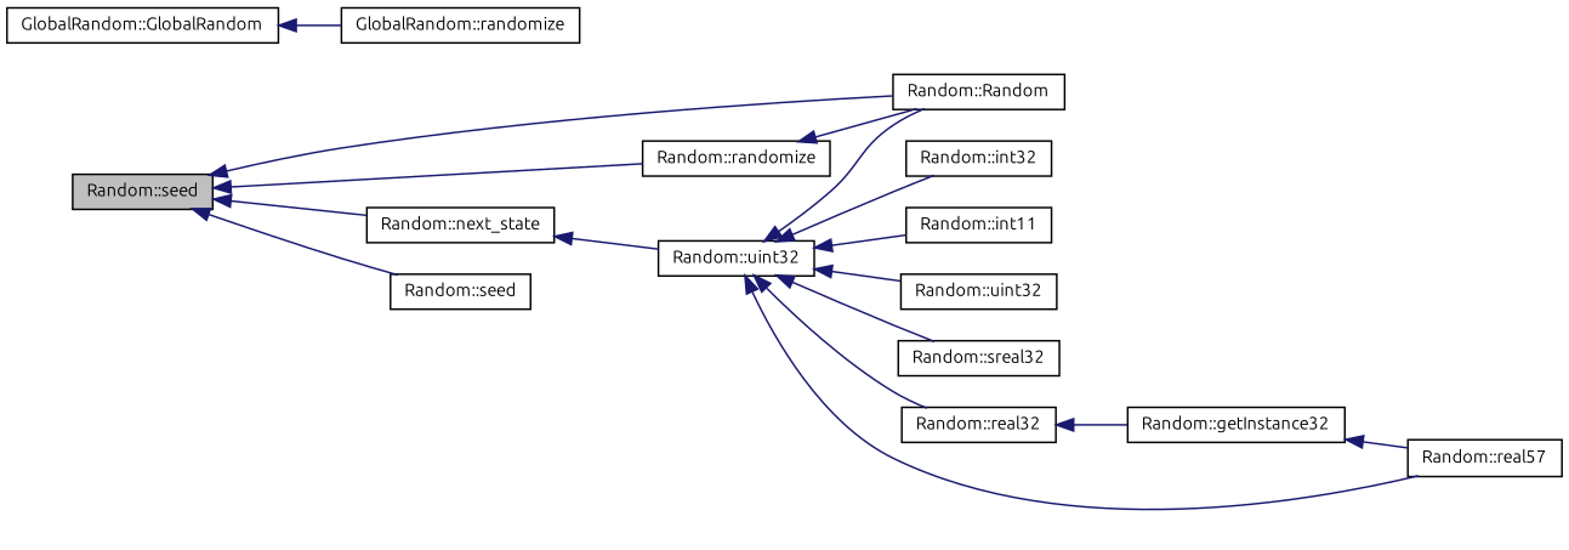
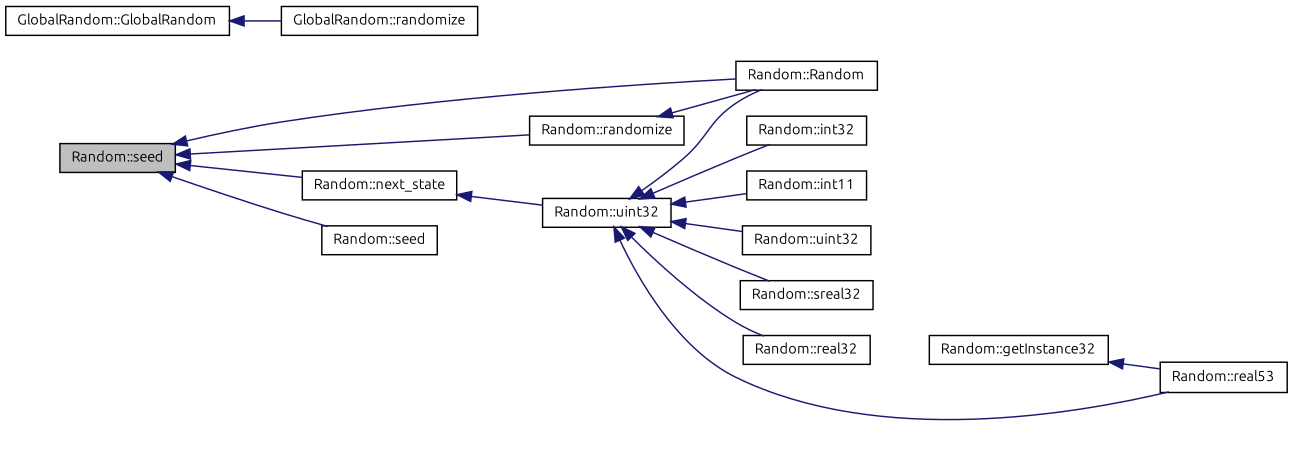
  digraph {
    fontname=Ubuntu
    rankdir=LR
    node [color=black fillcolor=white fontname=Ubuntu fontsize=10 shape=record style=filled]
    edge [color=midnightblue dir=back fontname=Ubuntu fontsize=10 labelfontname=Helvetica labelfontsize=10 style=solid]
    n1 [fillcolor=grey75 fontcolor=black height=0.2 label="Random::seed" width=0.4]
    n2 [height=0.2 label="Random::next_state" width=0.4]
    n3 [height=0.2 label="Random::Random" width=0.4]
    n4 [height=0.2 label="Random::randomize" width=0.4]
    n5 [height=0.2 label="Random::seed" width=0.4]
    n6 [height=0.2 label="Random::uint32" width=0.4]
    n7 [height=0.2 label="Random::int32" width=0.4]
    n8 [height=0.2 label="Random::int11" width=0.4]
    n9 [height=0.2 label="Random::uint32" width=0.4]
    n10 [height=0.2 label="Random::sreal32" width=0.4]
    n11 [height=0.2 label="Random::real32" width=0.4]
-   n12 [height=0.2 label="Random::real57" width=0.4]
+   n12 [height=0.2 label="Random::real53" width=0.4]
    n13 [height=0.2 label="Random::getInstance32" width=0.4]
    n14 [height=0.2 label="GlobalRandom::GlobalRandom" width=0.4]
    n15 [height=0.2 label="GlobalRandom::randomize" width=0.4]
    n1 -> n2
    n1 -> n3
    n1 -> n4
    n1 -> n5
    n2 -> n6
    n4 -> n3
    n6 -> n3
    n6 -> n7
    n6 -> n8
    n6 -> n9
    n6 -> n10
    n6 -> n11
    n6 -> n12
-   n11 -> n13
    n13 -> n12
    n14 -> n15
  }
